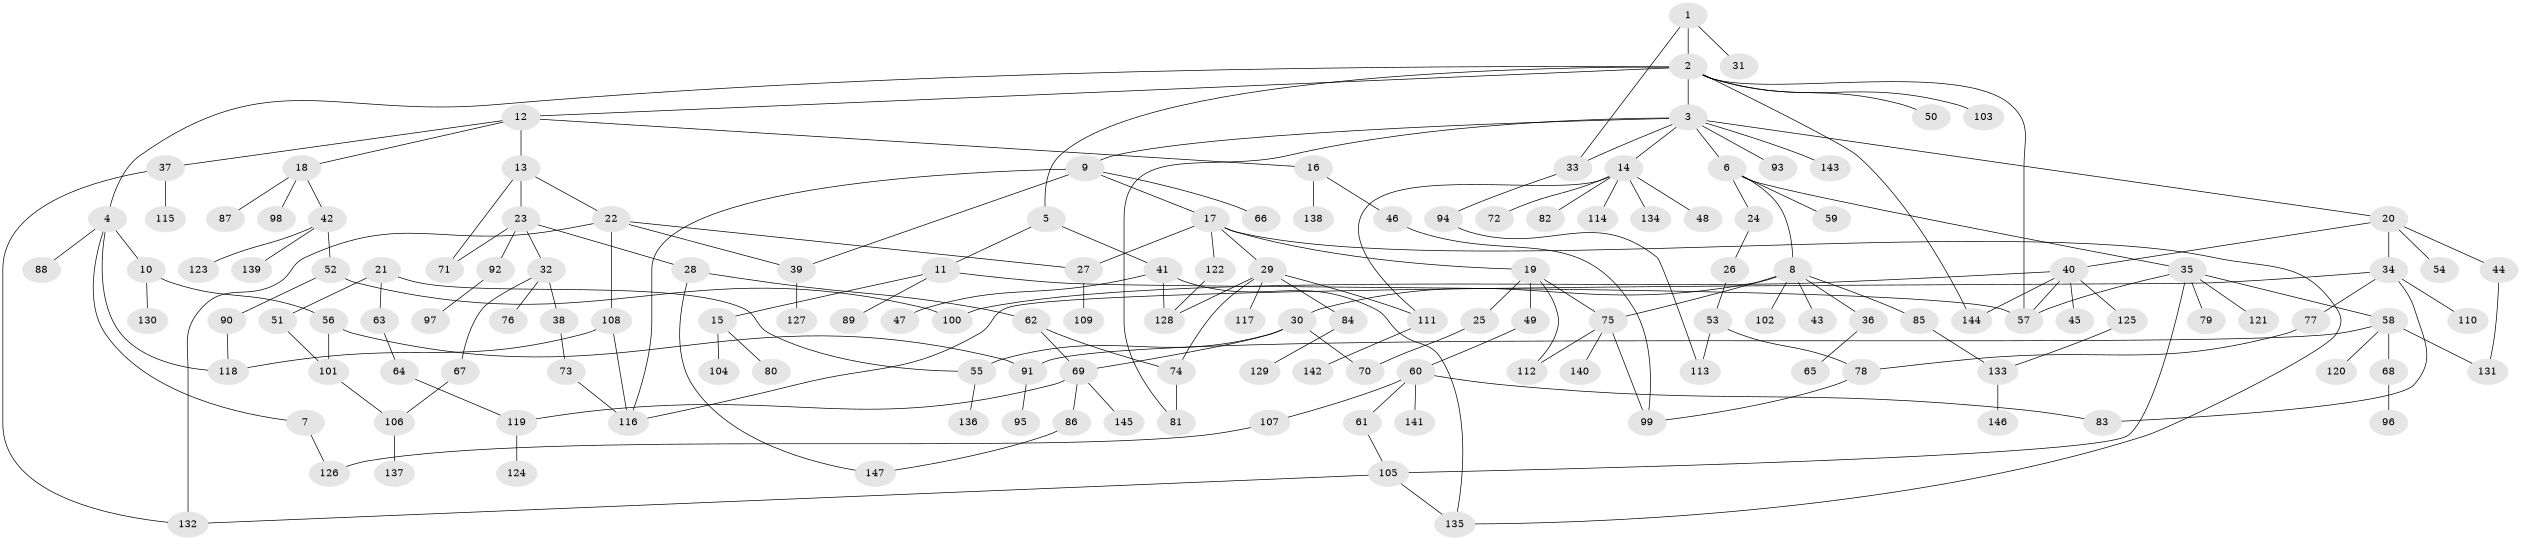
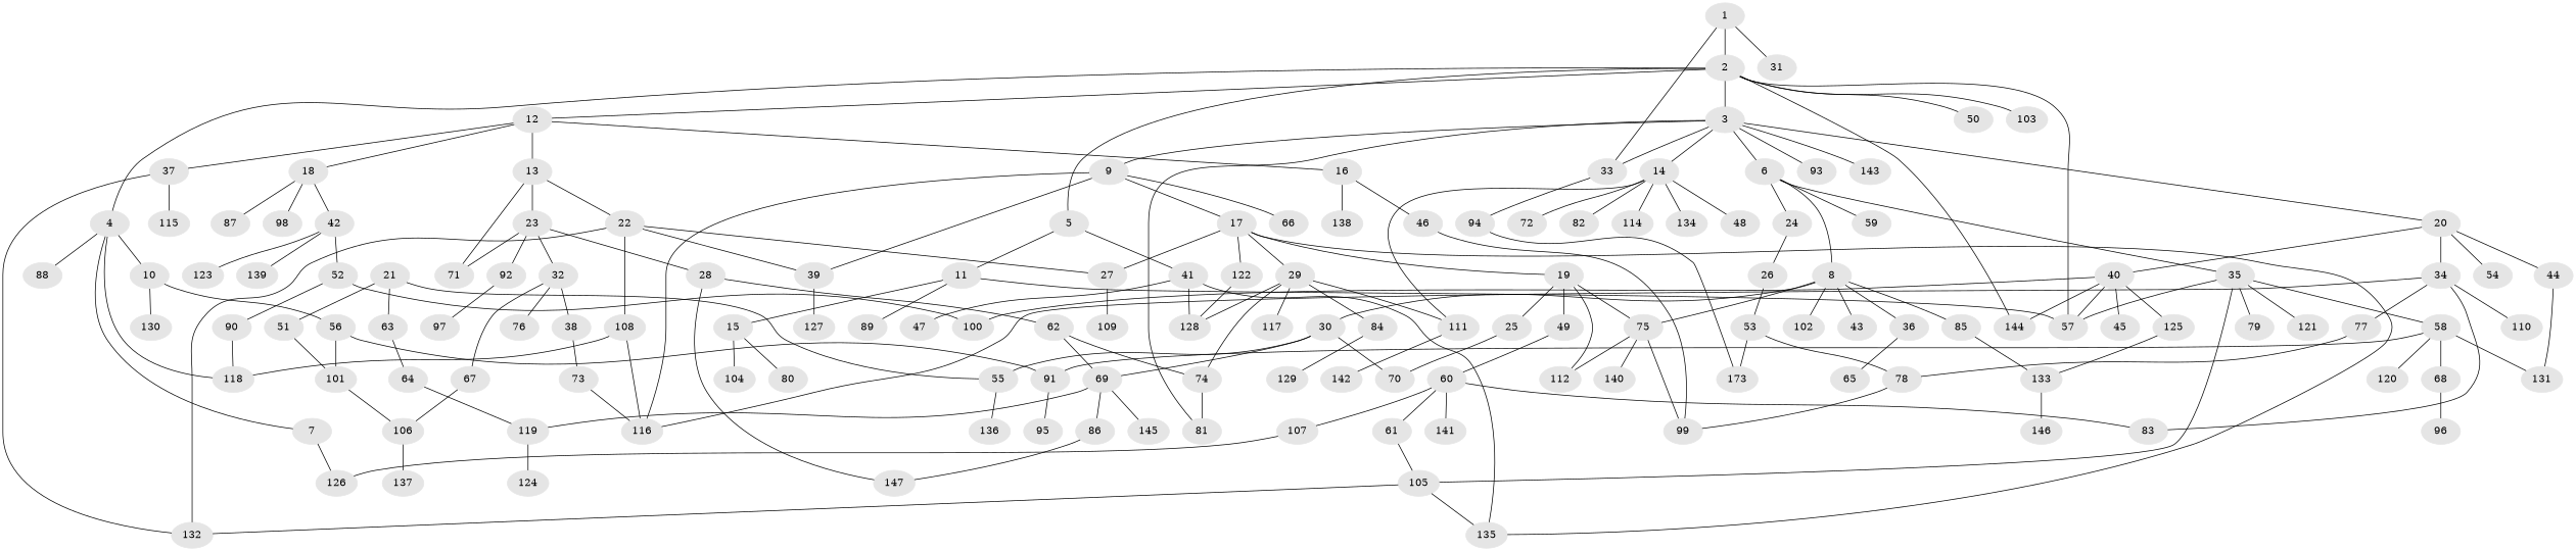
  graph {
    node [color=gray90 style=filled]
    1
    2
    31
    33
    3
    4
    5
    12
    50
    57
    103
    144
    94
    6
    9
    14
    20
    81
    93
    143
    7
    10
    88
    118
    11
    41
    13
    16
    18
    37
    8
    24
    35
    59
    17
    39
    66
    116
    48
    72
    82
    111
    114
    134
    34
    40
    44
    54
    126
    56
    130
    15
    89
    135
    128
    47
    30
    36
    43
    75
    85
    102
    26
    58
    79
    105
    121
    55
    70
    69
    65
    112
    99
    140
    133
    19
    27
    29
    122
    127
    101
    91
    80
    104
    22
    23
    71
    46
    138
    42
    87
    98
    132
    115
    108
    28
    32
    92
    21
    51
    63
    142
    25
    49
    109
    74
    84
    117
    52
    123
    139
    60
    77
    83
    110
    45
    100
    125
    131
    136
    64
    62
    147
    38
    67
    76
    97
    53
    78
-   113
+   113 [label=173]
    129
    119
    86
    145
    73
    106
    68
    120
    90
    61
    107
    141
    95
    96
    124
    137
    146
    1 -- 2
    1 -- 31
    1 -- 33
    2 -- 3
    2 -- 4
    2 -- 5
    2 -- 12
    2 -- 50
    2 -- 57
    2 -- 103
    2 -- 144
    33 -- 94
    3 -- 33
    3 -- 6
    3 -- 9
    3 -- 14
    3 -- 20
    3 -- 81
    3 -- 93
    3 -- 143
    4 -- 7
    4 -- 10
    4 -- 88
    4 -- 118
    5 -- 11
    5 -- 41
    12 -- 13
    12 -- 16
    12 -- 18
    12 -- 37
    94 -- 113
    6 -- 8
    6 -- 24
    6 -- 35
    6 -- 59
    9 -- 17
    9 -- 39
    9 -- 66
    9 -- 116
    14 -- 48
    14 -- 72
    14 -- 82
    14 -- 111
    14 -- 114
    14 -- 134
    20 -- 34
    20 -- 40
    20 -- 44
    20 -- 54
    7 -- 126
    10 -- 56
    10 -- 130
    11 -- 57
    11 -- 15
    11 -- 89
    41 -- 135
    41 -- 128
    41 -- 47
    13 -- 22
    13 -- 23
    13 -- 71
    16 -- 46
    16 -- 138
    18 -- 42
    18 -- 87
    18 -- 98
    37 -- 132
    37 -- 115
    8 -- 30
    8 -- 36
    8 -- 43
    8 -- 75
    8 -- 85
    8 -- 102
    24 -- 26
    35 -- 57
    35 -- 58
    35 -- 79
    35 -- 105
    35 -- 121
    17 -- 135
    17 -- 19
    17 -- 27
    17 -- 29
    17 -- 122
    39 -- 127
    111 -- 142
    34 -- 116
    34 -- 77
    34 -- 83
    34 -- 110
    40 -- 57
    40 -- 144
    40 -- 45
    40 -- 100
    40 -- 125
    44 -- 131
    56 -- 101
    56 -- 91
    15 -- 80
    15 -- 104
    30 -- 55
    30 -- 70
    30 -- 69
    36 -- 65
    75 -- 112
    75 -- 99
    75 -- 140
    85 -- 133
    26 -- 53
    58 -- 91
    58 -- 131
    58 -- 68
    58 -- 120
    105 -- 135
    105 -- 132
    55 -- 136
    69 -- 119
    69 -- 86
    69 -- 145
    133 -- 146
    19 -- 75
    19 -- 112
    19 -- 25
    19 -- 49
    27 -- 109
    29 -- 111
    29 -- 128
    29 -- 74
    29 -- 84
    29 -- 117
    122 -- 128
    101 -- 106
    91 -- 95
    22 -- 39
    22 -- 27
    22 -- 132
    22 -- 108
    23 -- 71
    23 -- 28
    23 -- 32
    23 -- 92
    46 -- 99
    42 -- 52
    42 -- 123
    42 -- 139
    108 -- 118
    108 -- 116
    28 -- 62
    28 -- 147
    32 -- 38
    32 -- 67
    32 -- 76
    92 -- 97
    21 -- 55
    21 -- 51
    21 -- 63
    51 -- 101
    63 -- 64
    25 -- 70
    49 -- 60
    74 -- 81
    84 -- 129
    52 -- 100
    52 -- 90
    60 -- 83
    60 -- 61
    60 -- 107
    60 -- 141
    77 -- 78
    125 -- 133
    64 -- 119
    62 -- 69
    62 -- 74
    38 -- 73
    67 -- 106
    53 -- 78
    53 -- 113
    78 -- 99
    119 -- 124
    86 -- 147
    73 -- 116
    106 -- 137
    68 -- 96
    90 -- 118
    61 -- 105
    107 -- 126
  }
